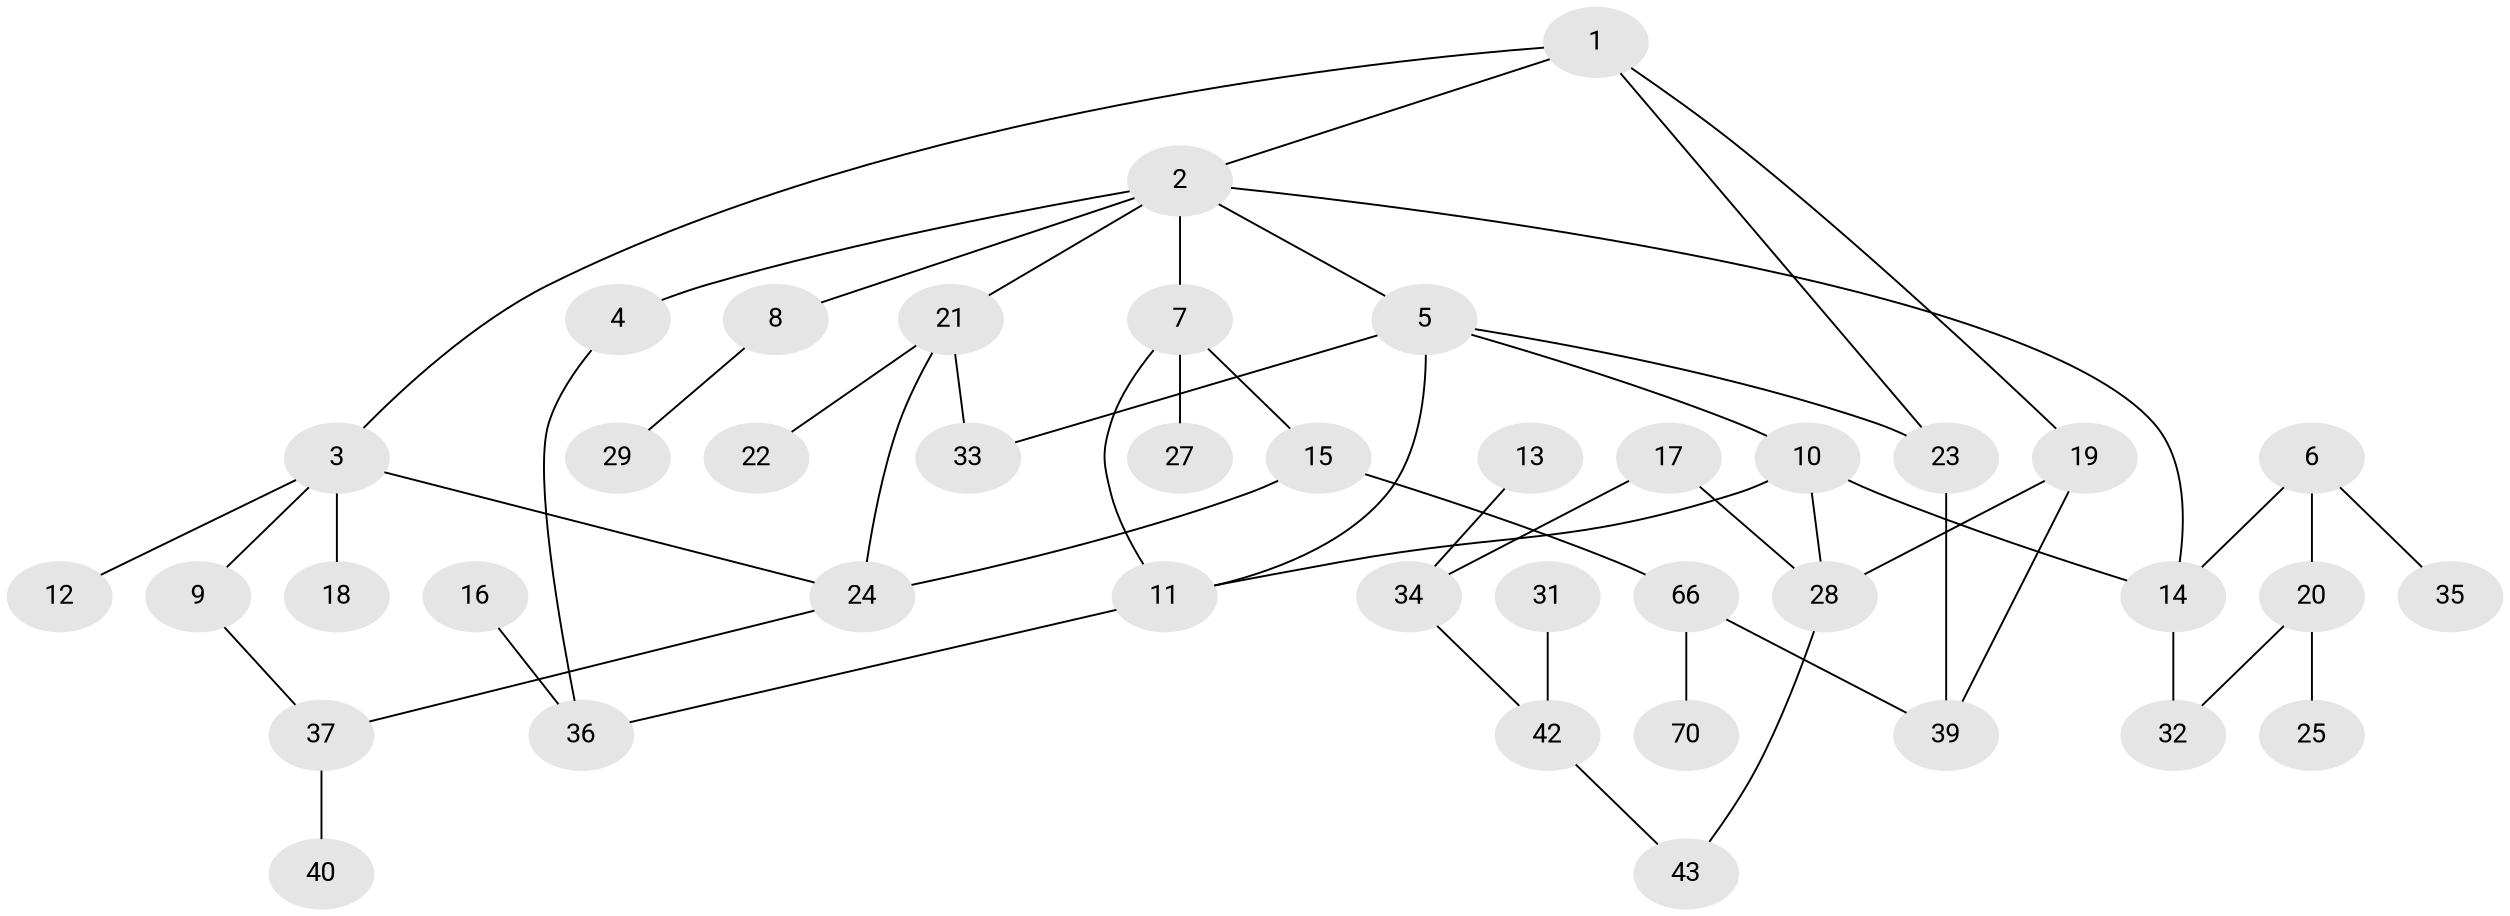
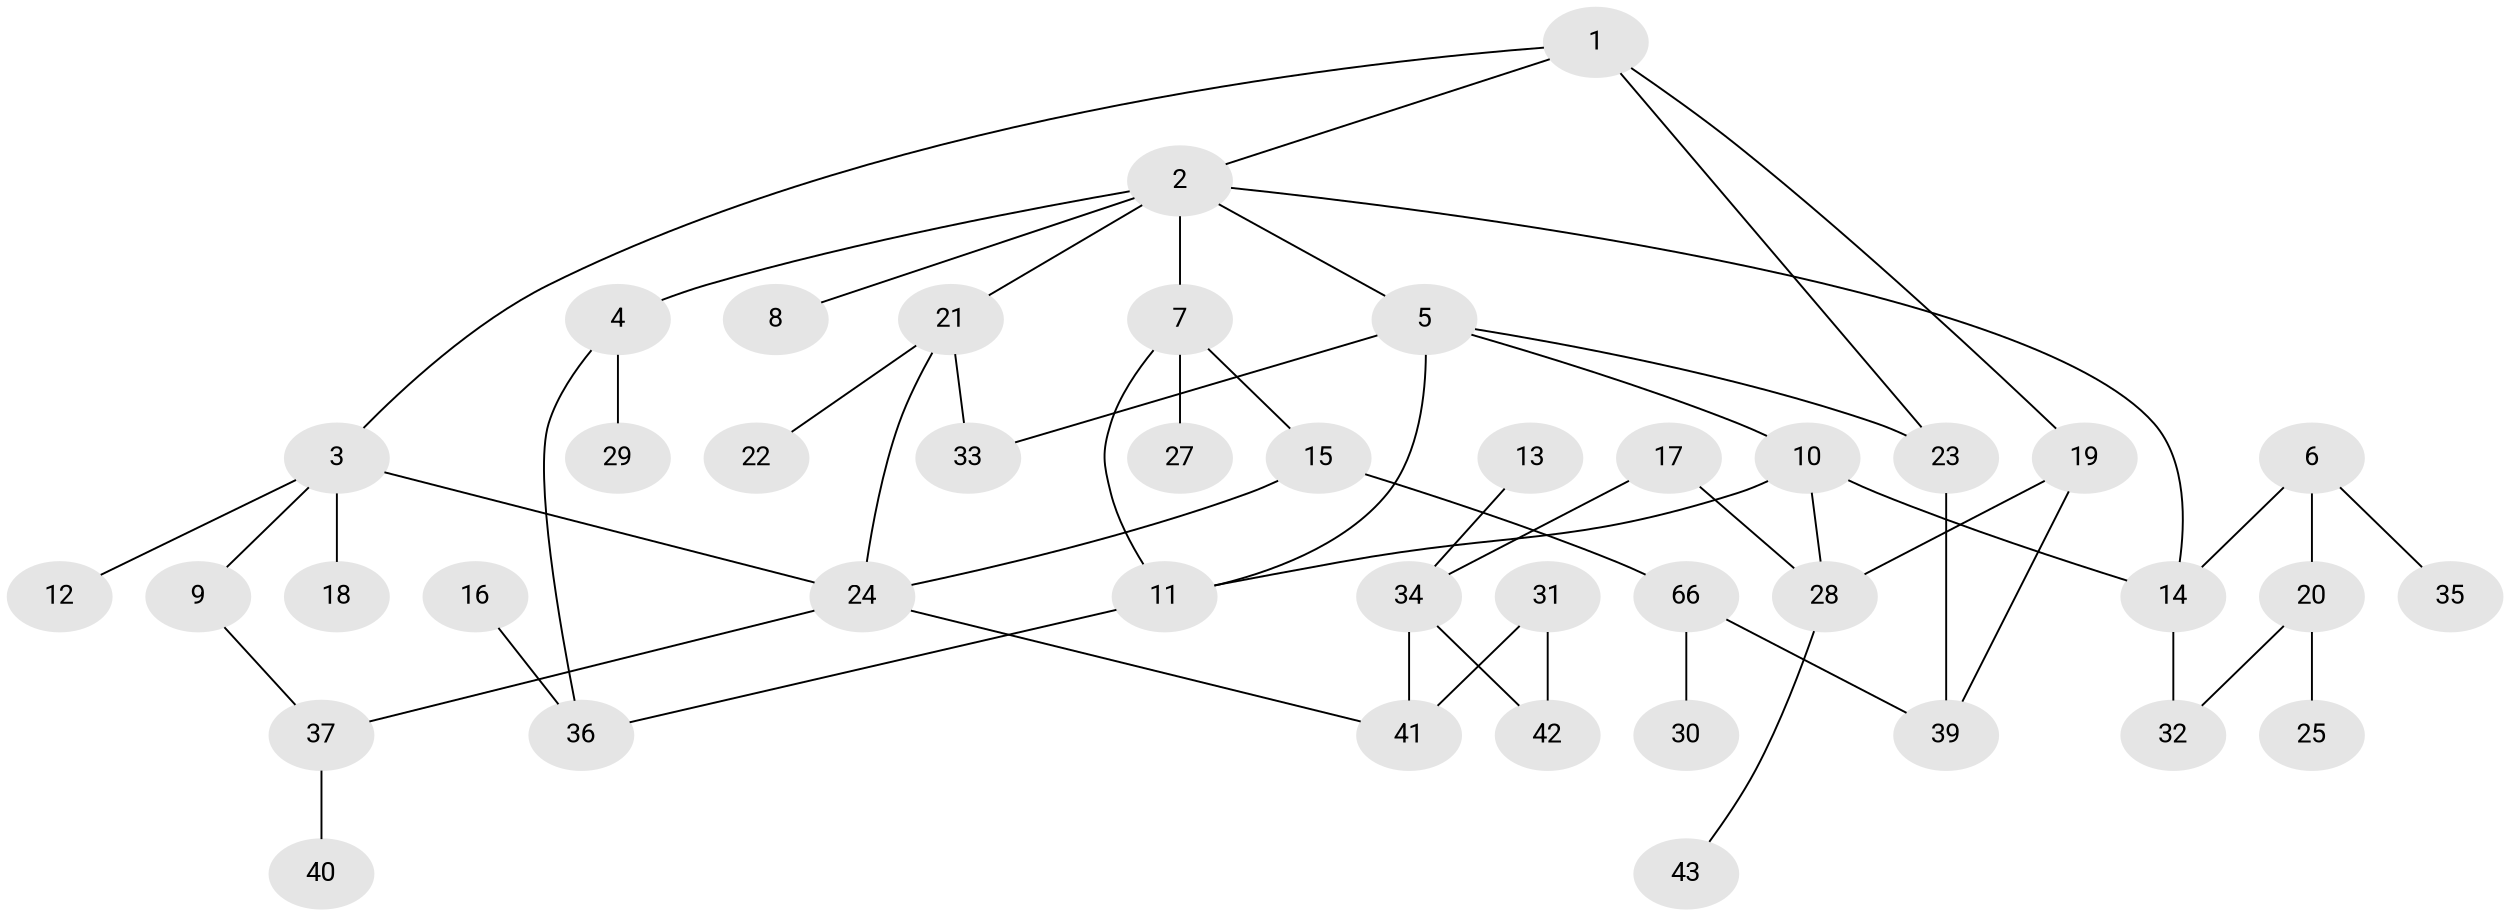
  graph {
    fontname=Roboto
    node [color=gray90 fontname=Roboto style=filled]
    edge [fontname=Roboto weight=1.0]
    1
    2
    3
    19
    23
    4
    5
    7
    8
    14
    21
    9
    12
    18
    24
    28
    39
    36
    10
    11
    33
    15
    27
    29
    32
    22
    37
+   41
    6
    20
    35
    25
    n33 [label=66]
    40
    43
    13
    34
    42
-   30 [label=70]
+   30
    16
    17
    31
    1 -- 2
    1 -- 3
    1 -- 19
    1 -- 23
    2 -- 4
    2 -- 5
    2 -- 7
    2 -- 8
    2 -- 14
    2 -- 21
    3 -- 9
    3 -- 12
    3 -- 18
    3 -- 24
    19 -- 28
    19 -- 39
    23 -- 39
    4 -- 36
    5 -- 23
    5 -- 10
    5 -- 11
    5 -- 33
    7 -- 11
    7 -- 15
    7 -- 27
-   8 -- 29
+   4 -- 29
    14 -- 32
    21 -- 24
    21 -- 33
    21 -- 22
    9 -- 37
    24 -- 37
+   24 -- 41
    28 -- 43
    10 -- 14
    10 -- 28
    10 -- 11
    11 -- 36
    15 -- 24
    15 -- n33
    37 -- 40
    6 -- 14
    6 -- 20
    6 -- 35
    20 -- 32
    20 -- 25
    n33 -- 39
    n33 -- 30
    13 -- 34
+   34 -- 41
    34 -- 42
-   42 -- 43
    16 -- 36
    17 -- 28
    17 -- 34
+   31 -- 41
    31 -- 42
  }
